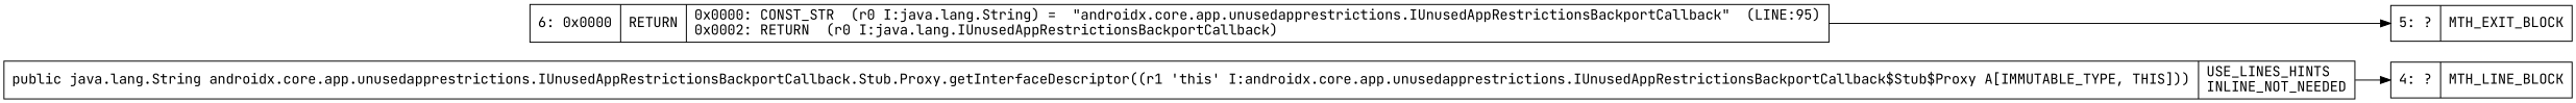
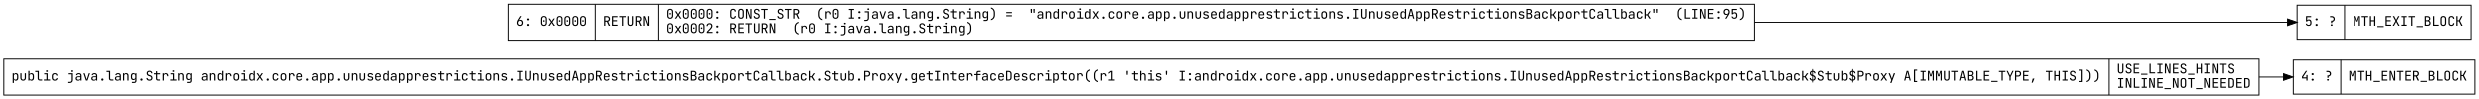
  digraph {
    fontname="JetBrains Mono"
    rankdir=LR
    node [fontname="JetBrains Mono" shape=record]
    edge [fontname="JetBrains Mono"]
-   n1 [label="{4\:\ ?|MTH_LINE_BLOCK\l}"]
-   n2 [label="{6\:\ 0x0000|RETURN\l|0x0000: CONST_STR  (r0 I:java.lang.String) =  \"androidx.core.app.unusedapprestrictions.IUnusedAppRestrictionsBackportCallback\"  (LINE:95)\l0x0002: RETURN  (r0 I:java.lang.IUnusedAppRestrictionsBackportCallback) \l}"]
+   n1 [label="{4\:\ ?|MTH_ENTER_BLOCK\l}"]
+   n2 [label="{6\:\ 0x0000|RETURN\l|0x0000: CONST_STR  (r0 I:java.lang.String) =  \"androidx.core.app.unusedapprestrictions.IUnusedAppRestrictionsBackportCallback\"  (LINE:95)\l0x0002: RETURN  (r0 I:java.lang.String) \l}"]
    n3 [label="{5\:\ ?|MTH_EXIT_BLOCK\l}"]
    n4 [label="{public java.lang.String androidx.core.app.unusedapprestrictions.IUnusedAppRestrictionsBackportCallback.Stub.Proxy.getInterfaceDescriptor((r1 'this' I:androidx.core.app.unusedapprestrictions.IUnusedAppRestrictionsBackportCallback$Stub$Proxy A[IMMUTABLE_TYPE, THIS]))  | USE_LINES_HINTS\lINLINE_NOT_NEEDED\l}"]
    n2 -> n3
    n4 -> n1
  }
